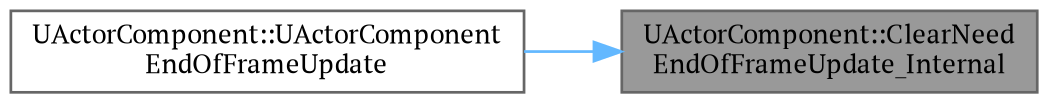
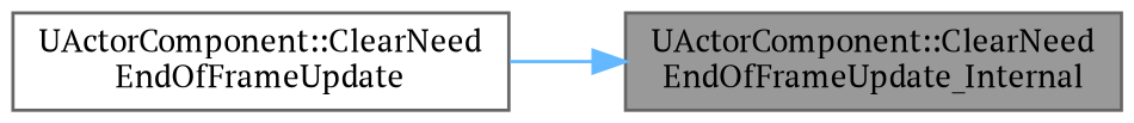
  digraph {
    rankdir=RL
    fontname="PT Serif"
    node [fontname="PT Serif" fontsize=10 shape=box style=filled]
    n1 [color=gray40 fillcolor=grey60 fontcolor=black height=0.2 label="UActorComponent::ClearNeed\lEndOfFrameUpdate_Internal" width=0.4]
-   n2 [color=grey40 fillcolor=white height=0.2 label="UActorComponent::UActorComponent\lEndOfFrameUpdate" width=0.4]
+   n2 [color=grey40 fillcolor=white height=0.2 label="UActorComponent::ClearNeed\lEndOfFrameUpdate" width=0.4]
    n1 -> n2 [color=steelblue1 dir=back fontname="PT Serif" fontsize=10 labelfontname=Helvetica labelfontsize=10 style=solid]
  }
